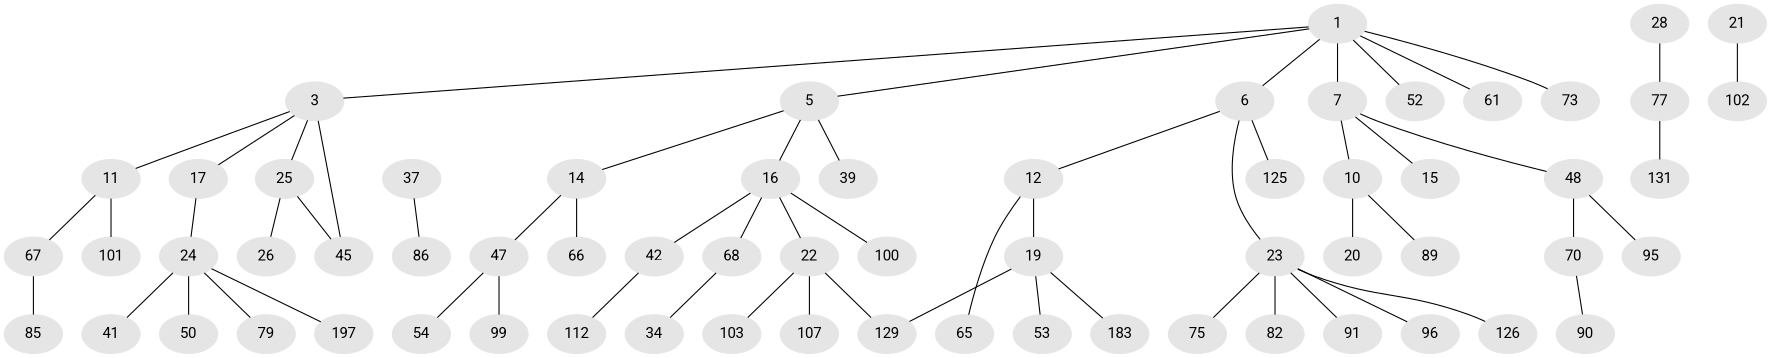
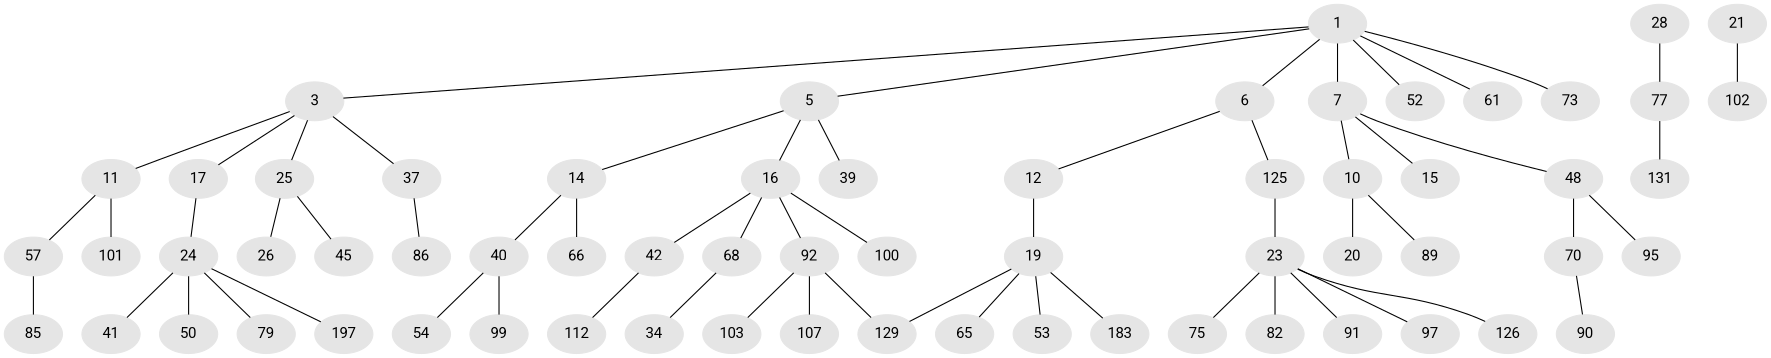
  graph {
    fontname=Roboto
    node [color=gray90 fontname=Roboto style=filled]
    edge [fontname=Roboto]
    1 [super="+2"]
    3 [super="+4"]
    5 [super="+13"]
    6
    7 [super="+9+8"]
    52 [super="+55"]
    61 [super="+109"]
    73 [super="+117"]
    11 [super="+32+30+27+76"]
    17 [super="+51+46"]
    25
    37 [super="+62+80"]
    14
    16 [super="+36+18"]
    39
    12 [super="+49"]
    23 [super="+71+56+34+120+29"]
    125
    10 [super="+33+35"]
    15
    48
-   57 [super="+121" label=67]
+   57 [super="+121"]
    101
    24 [super="+88+60"]
    26
    45 [super="+67"]
    28 [super="+115"]
    77
    86 [super="+128"]
-   47
+   47 [label=40]
    66
    42
    68
-   92 [label=22]
+   92
    100
    19 [super="+40"]
    65
    75 [super="+104"]
    82 [super="+119+135"]
    91
-   96 [super="+108"]
+   96 [super="+108" label=97]
    126
    20
    89
    70 [super="+105+74"]
    95 [super="+134"]
    85 [super="+87"]
    53 [super="+63"]
    n49 [label=183]
    129 [super="+132"]
    54
    99
    112
    n54 [label=34]
    103
    107
    41
    50 [super="+124"]
    79
    n60 [label=197]
    21 [super="+83"]
    102
    131
    90
    1 -- 3
    1 -- 5
    1 -- 6
    1 -- 7
    1 -- 52
    1 -- 61
    1 -- 73
    3 -- 11
    3 -- 17
    3 -- 25
-   3 -- 45
+   3 -- 37
    5 -- 14
    5 -- 16
    5 -- 39
    6 -- 12
-   6 -- 23
+   125 -- 23
    6 -- 125
    7 -- 10
    7 -- 15
    7 -- 48
    11 -- 57
    11 -- 101
    17 -- 24
    25 -- 26
    25 -- 45
    37 -- 86
    14 -- 47
    14 -- 66
    16 -- 42
    16 -- 68
    16 -- 92
    16 -- 100
    12 -- 19
-   12 -- 65
+   19 -- 65
    23 -- 75
    23 -- 82
    23 -- 91
    23 -- 96
    23 -- 126
    10 -- 20
    10 -- 89
    48 -- 70
    48 -- 95
    57 -- 85
    24 -- 41
    24 -- 50
    24 -- 79
    24 -- n60
    28 -- 77
    77 -- 131
    47 -- 54
    47 -- 99
    42 -- 112
    68 -- n54
    92 -- 129
    92 -- 103
    92 -- 107
    19 -- 53
    19 -- n49
    19 -- 129
    70 -- 90
    21 -- 102
  }
